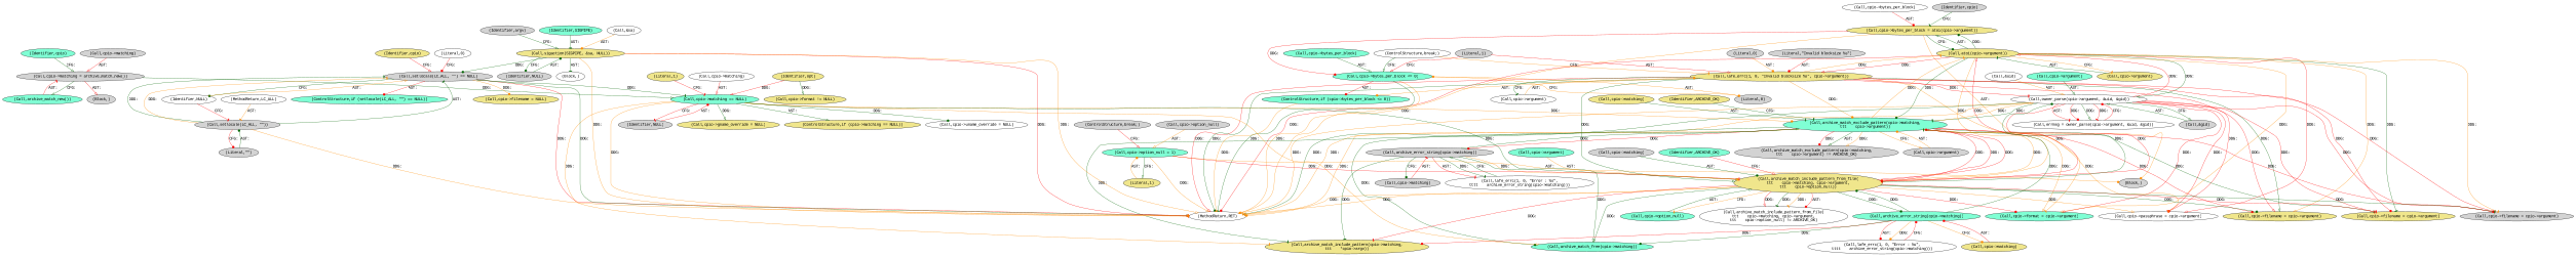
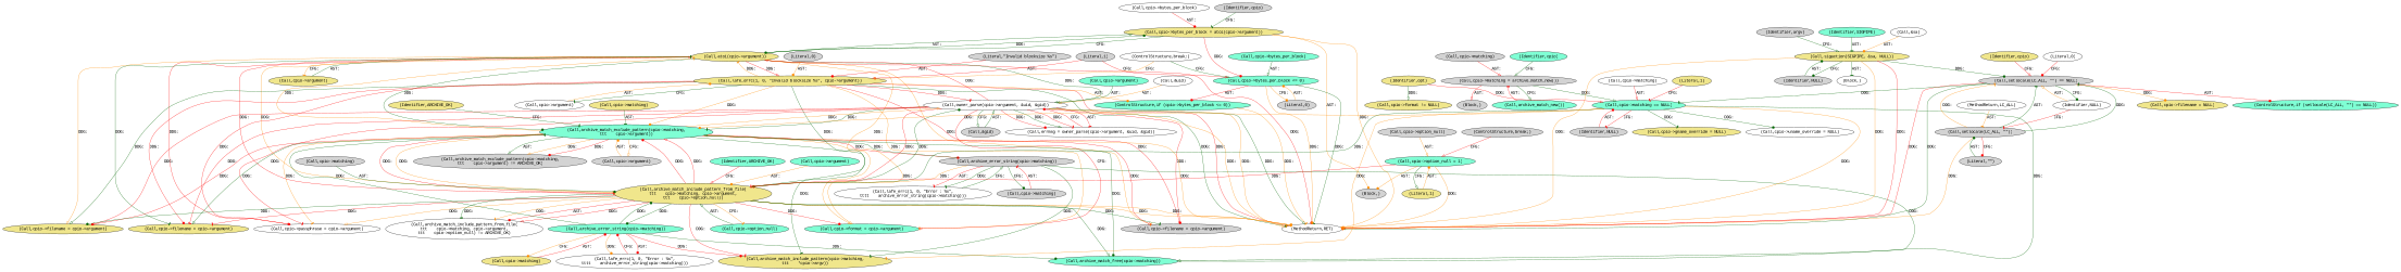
  digraph {
    fontname="Liberation Mono"
    node [fillcolor=lightgrey fontname="Liberation Mono" style=filled]
    edge [arrowhead=onormal color=darkgreen fontname="Liberation Mono"]
    n1 [fillcolor=khaki label="(Call,cpio->bytes_per_block = atoi(cpio->argument))"]
    n2 [fillcolor=khaki label="(Call,atoi(cpio->argument))"]
    n3 [fillcolor=aquamarine label="(Call,cpio->bytes_per_block <= 0)"]
    n4 [fillcolor=white label="(MethodReturn,RET)"]
    n5 [label="(Block,)"]
    n6 [fillcolor=khaki label="(Call,lafe_errc(1, 0, \"Invalid blocksize %s\", cpio->argument))"]
    n7 [fillcolor=white label="(Call,owner_parse(cpio->argument, &uid, &gid))"]
    n8 [fillcolor=aquamarine label="(Call,archive_match_exclude_pattern(cpio->matching,\n\t\t\t    cpio->argument))"]
    n9 [fillcolor=khaki label="(Call,archive_match_include_pattern_from_file(\n\t\t\t    cpio->matching, cpio->argument,\n\t\t\t    cpio->option_null))"]
    n10 [fillcolor=aquamarine label="(Call,cpio->format = cpio->argument)"]
    n11 [fillcolor=white label="(Call,cpio->passphrase = cpio->argument)"]
    n12 [fillcolor=khaki label="(Call,cpio->filename = cpio->argument)"]
    n13 [fillcolor=khaki label="(Call,cpio->argument)"]
    n14 [fillcolor=khaki label="(Call,cpio->filename = cpio->argument)"]
    n15 [label="(Call,cpio->filename = cpio->argument)"]
    n16 [fillcolor=aquamarine label="(ControlStructure,if (cpio->bytes_per_block <= 0))"]
    n17 [label="(Literal,0)"]
    n18 [fillcolor=white label="(Call,cpio->argument)"]
    n19 [fillcolor=white label="(Call,errmsg = owner_parse(cpio->argument, &uid, &gid))"]
    n20 [label="(Call,&gid)"]
    n21 [label="(Call,archive_error_string(cpio->matching))"]
    n22 [fillcolor=khaki label="(Call,archive_match_include_pattern(cpio->matching,\n\t\t\t    *cpio->argv))"]
    n23 [label="(Call,archive_match_exclude_pattern(cpio->matching,\n\t\t\t    cpio->argument) != ARCHIVE_OK)"]
    n24 [label="(Call,cpio->argument)"]
    n25 [fillcolor=aquamarine label="(Call,archive_match_free(cpio->matching))"]
    n26 [fillcolor=aquamarine label="(Call,archive_error_string(cpio->matching))"]
    n27 [fillcolor=aquamarine label="(Call,cpio->option_null)"]
    n28 [fillcolor=white label="(Call,archive_match_include_pattern_from_file(\n\t\t\t    cpio->matching, cpio->argument,\n\t\t\t    cpio->option_null) != ARCHIVE_OK)"]
    n29 [label="(Call,cpio->matching)"]
    n30 [fillcolor=white label="(Call,lafe_errc(1, 0, \"Error : %s\",\n\t\t\t\t    archive_error_string(cpio->matching)))"]
    n31 [fillcolor=aquamarine label="(Call,cpio->matching == NULL)"]
    n32 [label="(Identifier,NULL)"]
    n33 [fillcolor=khaki label="(Call,cpio->gname_override = NULL)"]
-   n34 [fillcolor=khaki label="(ControlStructure,if (cpio->matching == NULL))"]
    n35 [fillcolor=white label="(Call,cpio->uname_override = NULL)"]
    n36 [fillcolor=khaki label="(Call,cpio->format != NULL)"]
    n37 [label="(Call,cpio->matching = archive_match_new())"]
    n38 [fillcolor=aquamarine label="(Call,archive_match_new())"]
    n39 [label="(Block,)"]
    n40 [label="(Call,setlocale(LC_ALL, \"\") == NULL)"]
    n41 [fillcolor=khaki label="(Call,cpio->filename = NULL)"]
    n42 [fillcolor=white label="(Identifier,NULL)"]
    n43 [fillcolor=aquamarine label="(ControlStructure,if (setlocale(LC_ALL, \"\") == NULL))"]
    n44 [label="(Call,setlocale(LC_ALL, \"\"))"]
    n45 [label="(Literal,\"\")"]
    n46 [fillcolor=khaki label="(Call,sigaction(SIGPIPE, &sa, NULL))"]
    n47 [label="(Identifier,NULL)"]
    n48 [fillcolor=white label="(Block,)"]
    n49 [fillcolor=khaki label="(Call,cpio->matching)"]
    n50 [fillcolor=white label="(Call,lafe_errc(1, 0, \"Error : %s\",\n\t\t\t\t    archive_error_string(cpio->matching)))"]
    n51 [fillcolor=aquamarine label="(Call,cpio->option_null = 1)"]
    n52 [fillcolor=khaki label="(Literal,1)"]
    n53 [label="(Literal,0)"]
    n54 [fillcolor=khaki label="(Identifier,cpio)"]
    n55 [fillcolor=khaki label="(Identifier,ARCHIVE_OK)"]
    n56 [label="(Call,cpio->matching)"]
    n57 [fillcolor=white label="(Call,cpio->matching)"]
    n58 [fillcolor=khaki label="(Identifier,opt)"]
    n59 [fillcolor=aquamarine label="(Call,cpio->bytes_per_block)"]
    n60 [fillcolor=aquamarine label="(Identifier,ARCHIVE_OK)"]
    n61 [fillcolor=white label="(Call,cpio->bytes_per_block)"]
    n62 [fillcolor=khaki label="(Literal,1)"]
    n63 [label="(ControlStructure,break;)"]
    n64 [label="(Call,cpio->matching)"]
    n65 [fillcolor=white label="(MethodReturn,LC_ALL)"]
    n66 [fillcolor=aquamarine label="(Call,cpio->argument)"]
    n67 [label="(Identifier,argv)"]
    n68 [fillcolor=aquamarine label="(Identifier,SIGPIPE)"]
    n69 [fillcolor=white label="(Call,&uid)"]
    n70 [fillcolor=white label="(ControlStructure,break;)"]
    n71 [label="(Literal,1)"]
    n72 [fillcolor=khaki label="(Call,cpio->matching)"]
    n73 [fillcolor=white label="(Literal,0)"]
    n74 [fillcolor=aquamarine label="(Identifier,cpio)"]
    n75 [fillcolor=aquamarine label="(Call,cpio->argument)"]
    n76 [label="(Call,cpio->option_null)"]
    n77 [label="(Identifier,cpio)"]
    n78 [fillcolor=white label="(Call,&sa)"]
    n79 [label="(Literal,\"Invalid blocksize %s\")"]
    n1 -> n2 [arrowhead=dot label="CFG: "]
    n1 -> n3 [arrowhead=dot color=red label="DDG: "]
    n1 -> n4 [color=darkorange label="DDG: "]
    n1 -> n5 [arrowhead=dot color=darkorange label="AST: "]
    n2 -> n1 [label="AST: "]
    n2 -> n1 [arrowhead=dot label="DDG: "]
    n2 -> n4 [arrowhead=dot color=red label="DDG: "]
    n2 -> n6 [color=red label="DDG: "]
    n2 -> n7 [label="DDG: "]
    n2 -> n8 [arrowhead=dot label="DDG: "]
    n2 -> n9 [arrowhead=tee color=darkorange label="DDG: "]
    n2 -> n10 [color=darkorange label="DDG: "]
    n2 -> n11 [color=red label="DDG: "]
    n2 -> n12 [color=darkorange label="DDG: "]
    n2 -> n13 [arrowhead=tee color=darkorange label="CFG: "]
    n2 -> n14 [arrowhead=tee label="DDG: "]
    n2 -> n15 [arrowhead=tee color=darkorange label="DDG: "]
    n3 -> n4 [arrowhead=tee label="DDG: "]
    n3 -> n4 [arrowhead=dot color=darkorange label="DDG: "]
    n3 -> n16 [arrowhead=dot color=red label="AST: "]
    n3 -> n17 [arrowhead=dot color=darkorange label="CFG: "]
    n6 -> n2 [arrowhead=tee color=darkorange label="DDG: "]
    n6 -> n4 [color=red label="DDG: "]
    n6 -> n4 [arrowhead=dot label="DDG: "]
    n6 -> n7 [arrowhead=tee color=red label="DDG: "]
    n6 -> n8 [arrowhead=dot color=darkorange label="DDG: "]
    n6 -> n9 [label="DDG: "]
    n6 -> n10 [arrowhead=tee color=darkorange label="DDG: "]
    n6 -> n11 [arrowhead=dot color=red label="DDG: "]
    n6 -> n12 [label="DDG: "]
    n6 -> n14 [arrowhead=dot color=red label="DDG: "]
    n6 -> n15 [color=red label="DDG: "]
    n6 -> n16 [arrowhead=dot color=darkorange label="AST: "]
    n6 -> n18 [arrowhead=tee label="CFG: "]
    n7 -> n2 [color=red label="DDG: "]
    n7 -> n4 [color=darkorange label="DDG: "]
    n7 -> n4 [label="DDG: "]
    n7 -> n4 [arrowhead=tee color=darkorange label="DDG: "]
    n7 -> n8 [arrowhead=tee label="DDG: "]
    n7 -> n9 [arrowhead=dot color=red label="DDG: "]
-   n7 -> n10 [color=red label="DDG: "]
+   n7 -> n10 [color=red label="CFG: "]
    n7 -> n11 [arrowhead=tee color=red label="DDG: "]
    n7 -> n12 [color=red label="DDG: "]
    n7 -> n14 [arrowhead=tee color=red label="DDG: "]
    n7 -> n15 [arrowhead=dot color=red label="DDG: "]
    n7 -> n19 [arrowhead=tee color=red label="AST: "]
    n7 -> n19 [arrowhead=dot color=red label="DDG: "]
    n7 -> n19 [label="DDG: "]
    n7 -> n19 [arrowhead=tee color=red label="DDG: "]
    n7 -> n20 [label="CFG: "]
    n8 -> n2 [arrowhead=tee color=darkorange label="DDG: "]
    n8 -> n4 [arrowhead=tee color=darkorange label="DDG: "]
    n8 -> n7 [color=darkorange label="DDG: "]
    n8 -> n9 [color=darkorange label="DDG: "]
    n8 -> n9 [arrowhead=tee color=red label="DDG: "]
    n8 -> n10 [color=darkorange label="DDG: "]
    n8 -> n11 [arrowhead=tee color=darkorange label="DDG: "]
    n8 -> n12 [arrowhead=dot color=red label="DDG: "]
    n8 -> n14 [label="DDG: "]
    n8 -> n15 [color=red label="DDG: "]
    n8 -> n21 [arrowhead=dot color=red label="DDG: "]
    n8 -> n22 [arrowhead=tee label="DDG: "]
    n8 -> n23 [label="AST: "]
    n8 -> n23 [color=darkorange label="DDG: "]
    n8 -> n23 [arrowhead=dot color=red label="DDG: "]
    n8 -> n24 [color=darkorange label="CFG: "]
    n8 -> n25 [arrowhead=dot label="DDG: "]
    n9 -> n2 [color=red label="DDG: "]
    n9 -> n4 [arrowhead=dot color=darkorange label="DDG: "]
    n9 -> n4 [arrowhead=tee color=darkorange label="DDG: "]
    n9 -> n7 [arrowhead=dot label="DDG: "]
    n9 -> n8 [arrowhead=dot color=red label="DDG: "]
    n9 -> n8 [color=red label="DDG: "]
    n9 -> n10 [arrowhead=dot color=red label="DDG: "]
    n9 -> n11 [color=darkorange label="DDG: "]
    n9 -> n12 [arrowhead=dot label="DDG: "]
    n9 -> n14 [arrowhead=tee color=red label="DDG: "]
    n9 -> n15 [arrowhead=tee label="DDG: "]
    n9 -> n22 [arrowhead=tee color=red label="DDG: "]
    n9 -> n25 [label="DDG: "]
    n9 -> n26 [arrowhead=dot label="DDG: "]
    n9 -> n27 [arrowhead=tee color=darkorange label="CFG: "]
    n9 -> n28 [arrowhead=dot color=red label="AST: "]
    n9 -> n28 [color=red label="DDG: "]
    n9 -> n28 [arrowhead=tee label="DDG: "]
    n9 -> n28 [arrowhead=tee color=darkorange label="DDG: "]
    n13 -> n2 [arrowhead=tee label="AST: "]
    n16 -> n4 [arrowhead=tee color=darkorange label="DDG: "]
    n17 -> n3 [arrowhead=dot color=darkorange label="AST: "]
    n18 -> n6 [arrowhead=dot color=darkorange label="AST: "]
    n19 -> n7 [arrowhead=dot color=red label="CFG: "]
    n20 -> n7 [label="AST: "]
    n21 -> n8 [label="DDG: "]
    n21 -> n9 [color=darkorange label="DDG: "]
    n21 -> n22 [arrowhead=tee label="DDG: "]
    n21 -> n25 [label="DDG: "]
    n21 -> n29 [arrowhead=dot label="CFG: "]
    n21 -> n30 [arrowhead=tee color=red label="AST: "]
    n21 -> n30 [arrowhead=tee label="DDG: "]
    n24 -> n8 [arrowhead=dot color=darkorange label="AST: "]
    n26 -> n8 [arrowhead=tee label="DDG: "]
    n26 -> n9 [arrowhead=dot label="DDG: "]
    n26 -> n22 [arrowhead=dot color=red label="DDG: "]
    n26 -> n25 [arrowhead=dot label="DDG: "]
    n26 -> n49 [arrowhead=dot color=darkorange label="CFG: "]
    n26 -> n50 [arrowhead=dot color=red label="AST: "]
    n26 -> n50 [arrowhead=dot color=darkorange label="DDG: "]
    n27 -> n9 [label="AST: "]
    n29 -> n21 [arrowhead=tee color=red label="AST: "]
    n30 -> n21 [label="CFG: "]
    n31 -> n4 [arrowhead=dot color=darkorange label="DDG: "]
    n31 -> n8 [arrowhead=dot color=darkorange label="DDG: "]
    n31 -> n9 [label="DDG: "]
    n31 -> n22 [arrowhead=tee color=darkorange label="DDG: "]
-   n31 -> n25 [color=darkorange label="DDG: "]
+   n31 -> n25 [label="DDG: "]
    n31 -> n32 [arrowhead=tee color=red label="CFG: "]
-   n31 -> n33 [label="DDG: "]
-   n31 -> n34 [label="AST: "]
+   n31 -> n33 [arrowhead=tee label="DDG: "]
    n31 -> n35 [arrowhead=dot label="DDG: "]
    n32 -> n31 [arrowhead=dot color=red label="AST: "]
    n37 -> n31 [label="DDG: "]
    n37 -> n38 [label="CFG: "]
    n37 -> n39 [color=red label="AST: "]
    n38 -> n37 [arrowhead=tee color=red label="AST: "]
    n40 -> n4 [color=red label="DDG: "]
    n40 -> n4 [label="DDG: "]
    n40 -> n31 [arrowhead=tee label="DDG: "]
    n40 -> n41 [arrowhead=dot color=darkorange label="DDG: "]
    n40 -> n42 [arrowhead=dot label="CFG: "]
    n40 -> n43 [arrowhead=dot color=red label="AST: "]
    n42 -> n40 [color=darkorange label="AST: "]
    n42 -> n44 [arrowhead=tee color=red label="CFG: "]
    n44 -> n4 [arrowhead=dot color=darkorange label="DDG: "]
    n44 -> n40 [arrowhead=tee label="AST: "]
    n44 -> n40 [arrowhead=tee label="DDG: "]
    n44 -> n40 [arrowhead=tee color=darkorange label="DDG: "]
    n44 -> n45 [arrowhead=dot color=red label="CFG: "]
    n45 -> n44 [arrowhead=dot label="AST: "]
    n46 -> n4 [arrowhead=tee color=red label="DDG: "]
    n46 -> n4 [color=darkorange label="DDG: "]
    n46 -> n4 [arrowhead=tee color=darkorange label="DDG: "]
    n46 -> n40 [arrowhead=dot label="DDG: "]
    n46 -> n47 [arrowhead=dot label="CFG: "]
    n46 -> n48 [arrowhead=tee label="AST: "]
    n47 -> n46 [arrowhead=dot label="AST: "]
    n49 -> n26 [arrowhead=dot color=red label="AST: "]
    n50 -> n26 [arrowhead=dot color=red label="CFG: "]
    n51 -> n4 [color=darkorange label="DDG: "]
    n51 -> n5 [arrowhead=dot color=darkorange label="AST: "]
    n51 -> n9 [arrowhead=tee color=red label="DDG: "]
    n51 -> n52 [label="CFG: "]
    n52 -> n51 [arrowhead=dot color=darkorange label="AST: "]
    n53 -> n6 [arrowhead=dot color=darkorange label="AST: "]
    n54 -> n40 [color=red label="CFG: "]
    n55 -> n8 [arrowhead=tee label="CFG: "]
    n56 -> n9 [arrowhead=dot label="AST: "]
    n57 -> n31 [color=red label="AST: "]
    n58 -> n31 [color=red label="DDG: "]
    n58 -> n36 [label="DDG: "]
    n59 -> n3 [label="AST: "]
    n60 -> n9 [color=red label="CFG: "]
    n61 -> n1 [arrowhead=dot color=red label="AST: "]
    n62 -> n31 [arrowhead=tee color=red label="CFG: "]
    n63 -> n51 [color=red label="CFG: "]
    n64 -> n37 [color=red label="AST: "]
    n65 -> n44 [arrowhead=tee color=darkorange label="AST: "]
    n66 -> n9 [arrowhead=dot color=darkorange label="AST: "]
    n67 -> n46 [label="CFG: "]
    n68 -> n46 [arrowhead=tee label="AST: "]
    n69 -> n7 [color=darkorange label="AST: "]
    n70 -> n3 [label="CFG: "]
    n70 -> n6 [arrowhead=tee color=darkorange label="CFG: "]
    n71 -> n3 [color=red label="CFG: "]
    n71 -> n6 [color=red label="AST: "]
    n72 -> n8 [arrowhead=tee label="AST: "]
    n73 -> n40 [arrowhead=dot color=red label="CFG: "]
    n74 -> n37 [label="CFG: "]
    n75 -> n7 [label="AST: "]
    n76 -> n51 [color=darkorange label="AST: "]
    n77 -> n1 [arrowhead=tee label="CFG: "]
    n78 -> n46 [arrowhead=dot color=darkorange label="AST: "]
    n79 -> n6 [arrowhead=dot color=red label="AST: "]
  }
